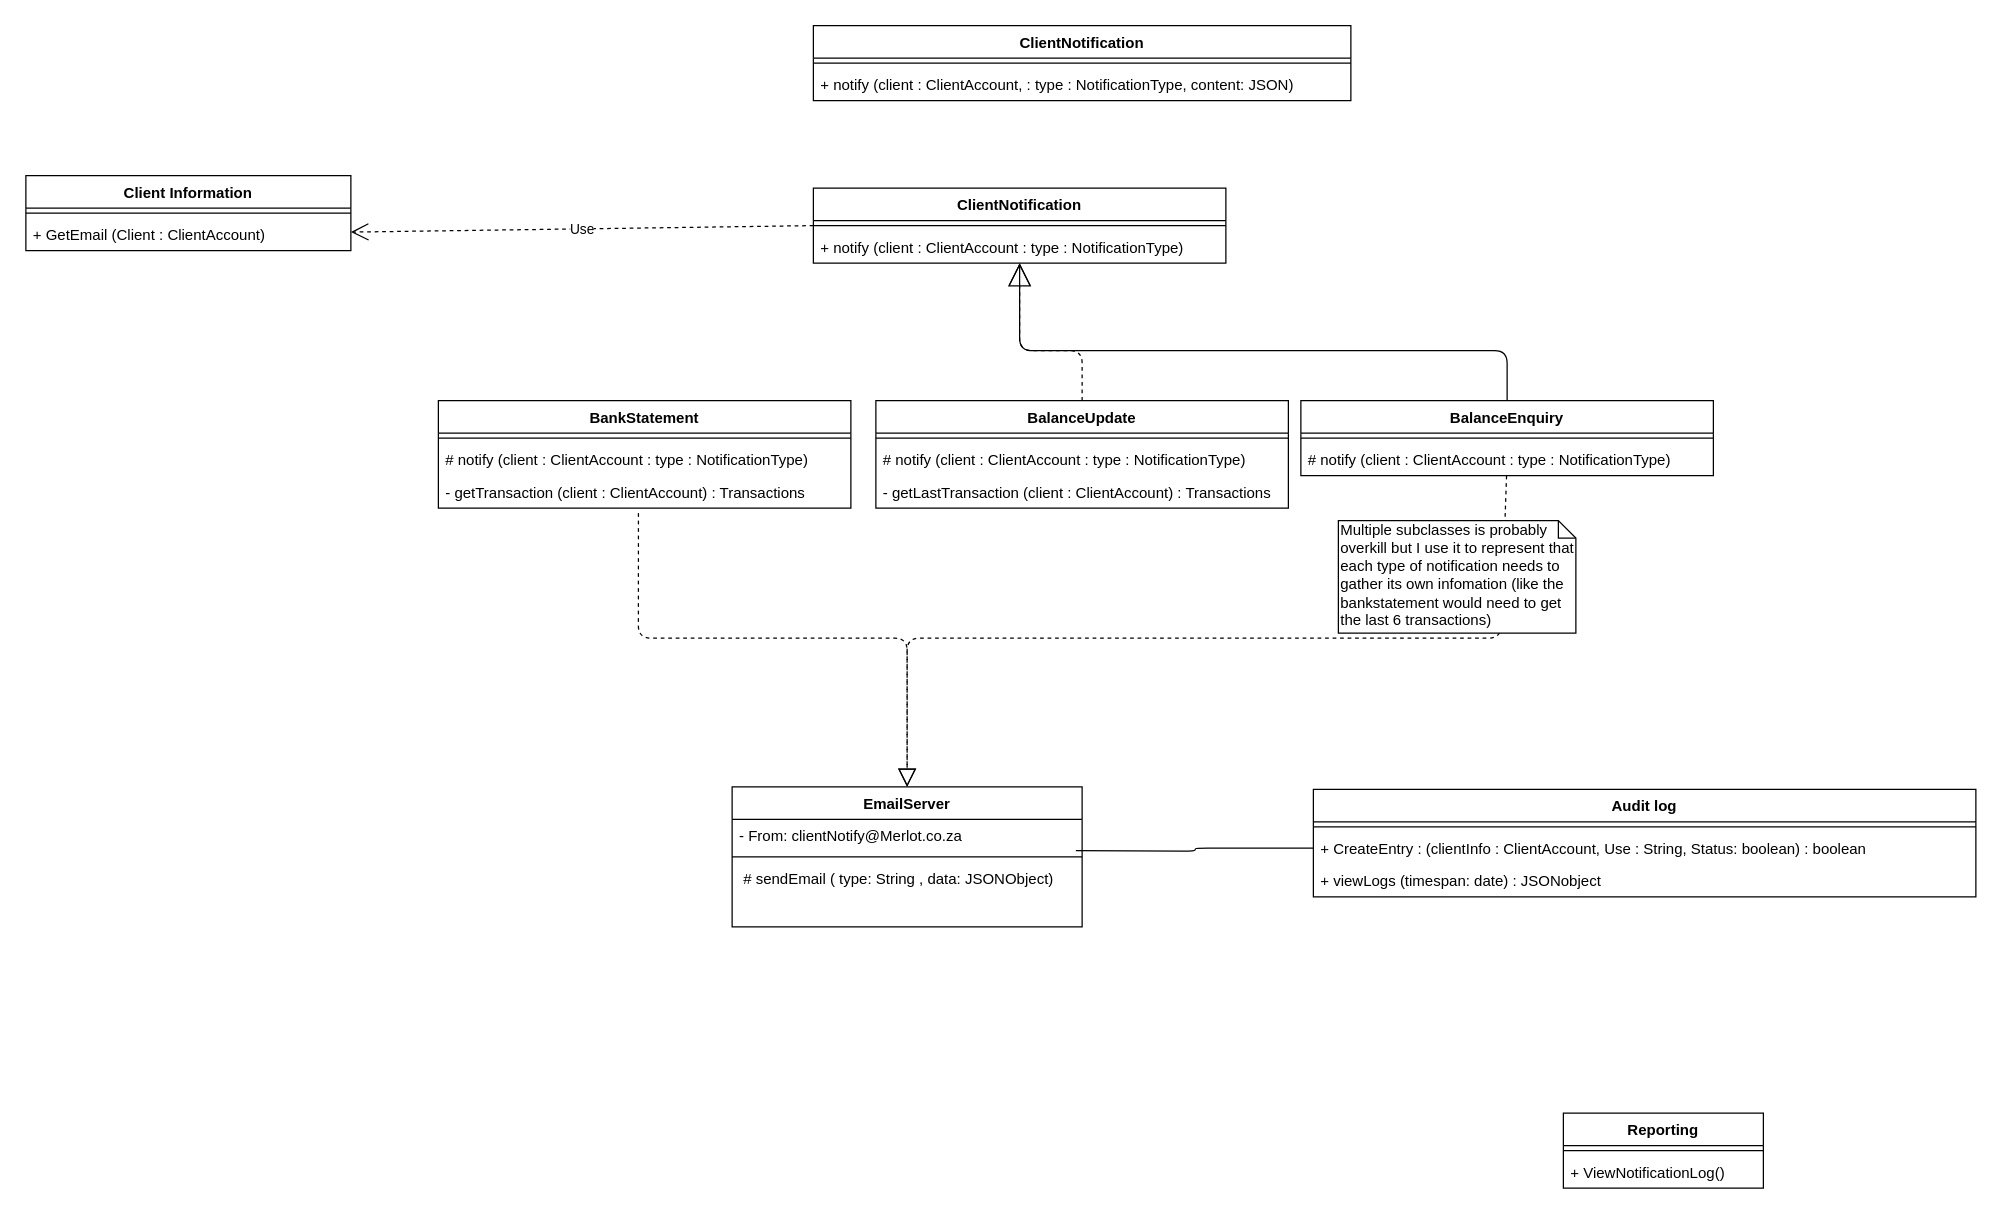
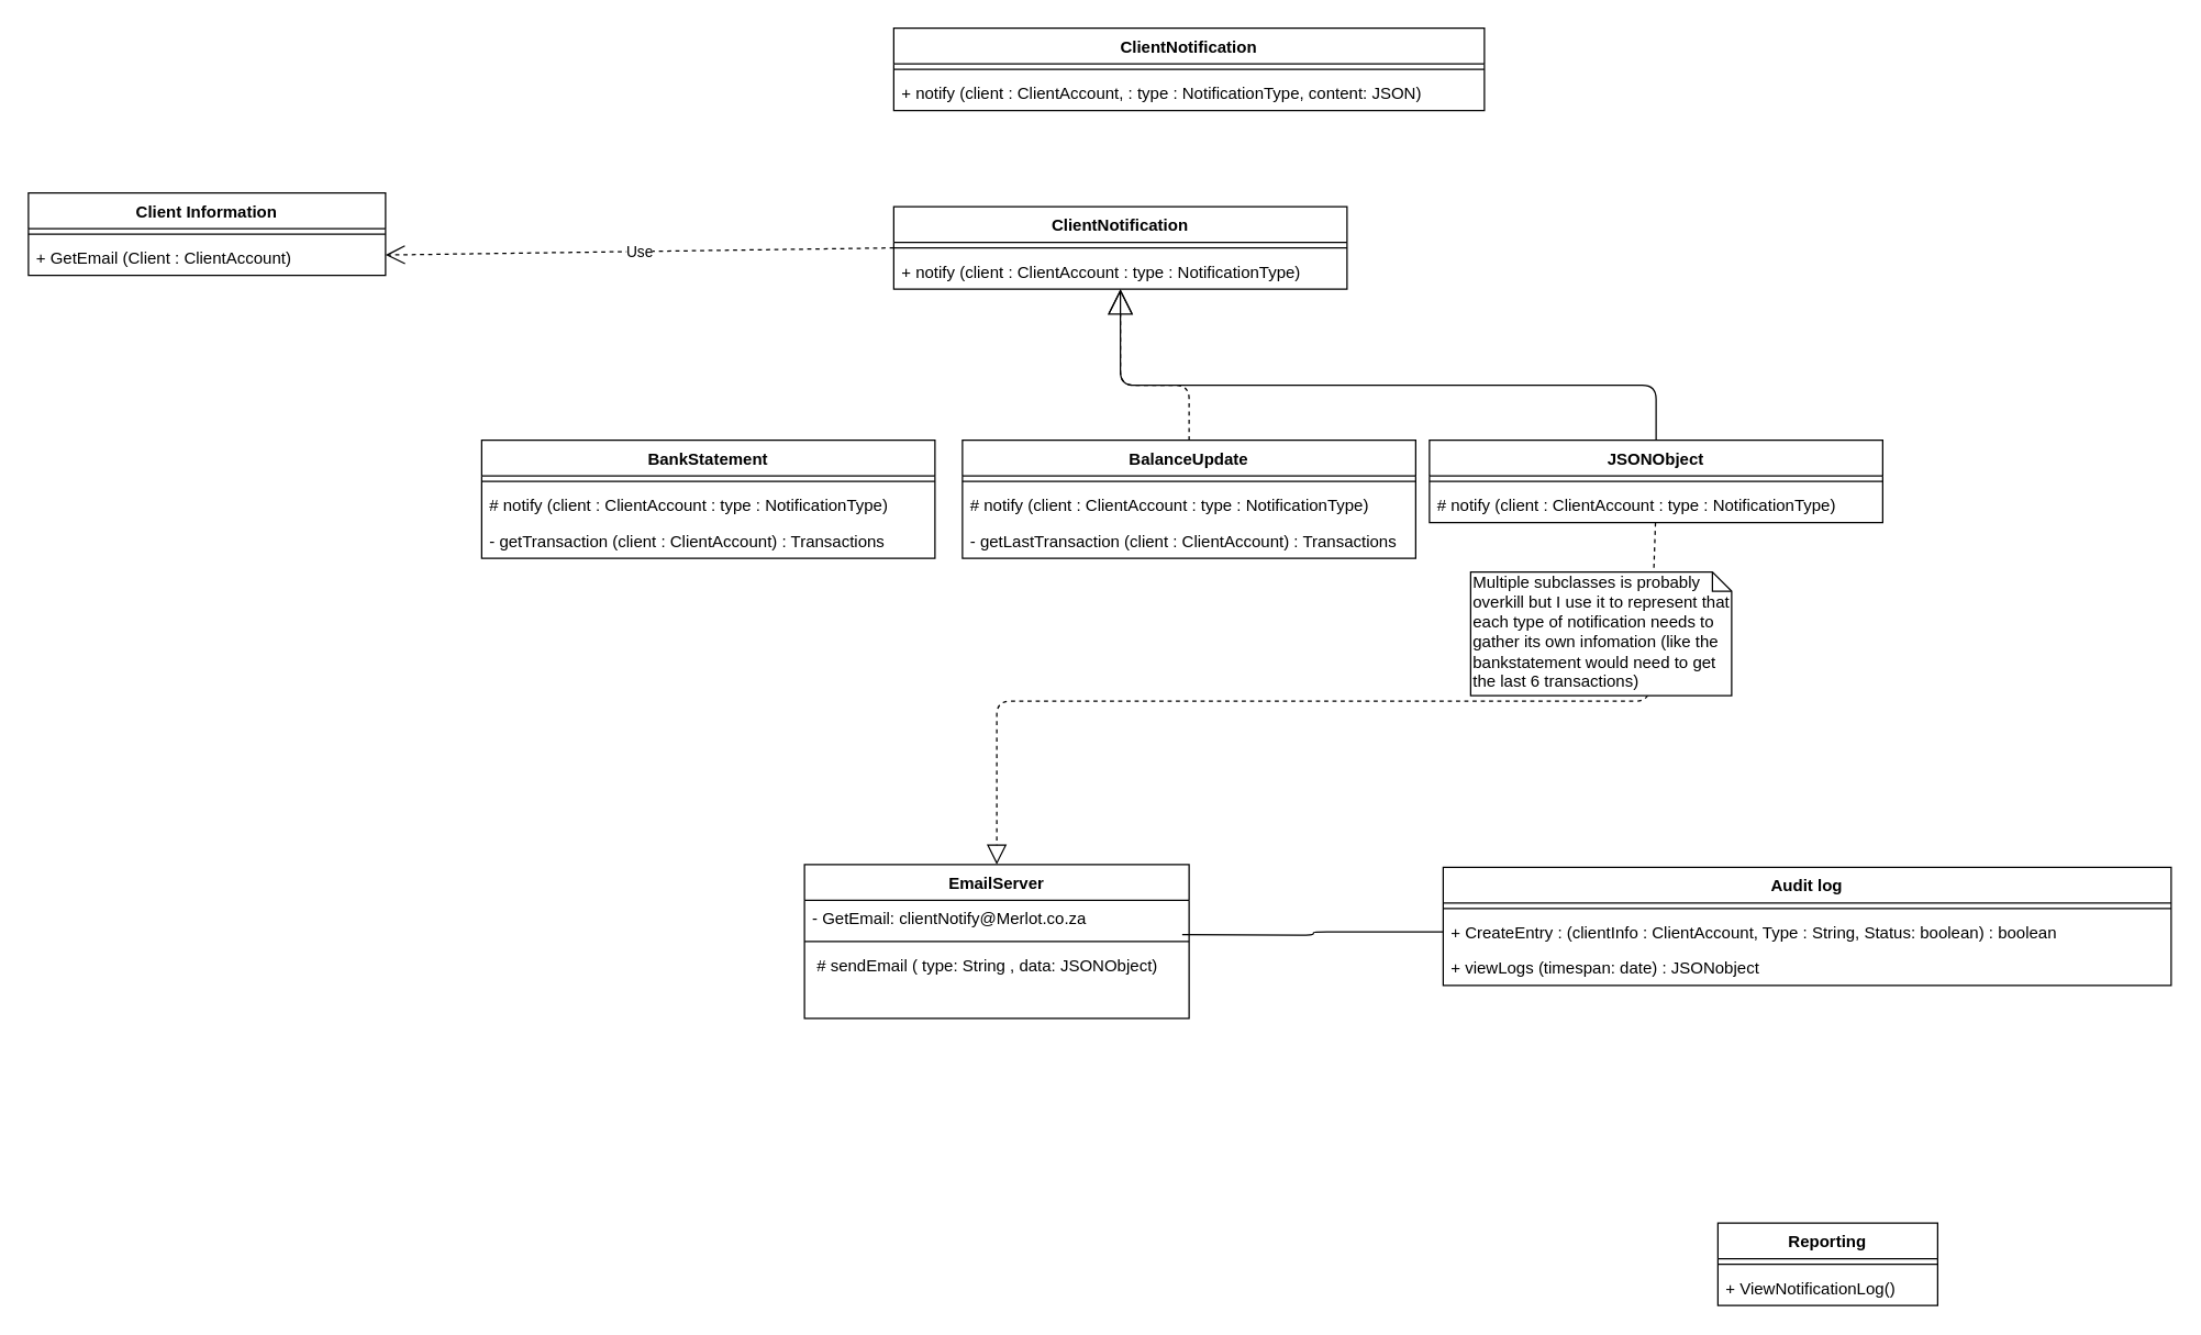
  <mxCell id="0" />
  <mxCell id="1" parent="0" />
  <mxCell id="2" value="ClientNotification&#10;" style="swimlane;fontStyle=1;align=center;verticalAlign=top;childLayout=stackLayout;horizontal=1;startSize=26;horizontalStack=0;resizeParent=1;resizeParentMax=0;resizeLast=0;collapsible=1;marginBottom=0;" parent="1" vertex="1"><mxGeometry x="650" y="150" width="330" height="60" as="geometry" /></mxCell>
  <mxCell id="3" value="" style="line;strokeWidth=1;fillColor=none;align=left;verticalAlign=middle;spacingTop=-1;spacingLeft=3;spacingRight=3;rotatable=0;labelPosition=right;points=[];portConstraint=eastwest;" parent="2" vertex="1"><mxGeometry y="26" width="330" height="8" as="geometry" /></mxCell>
  <mxCell id="4" value="+ notify (client : ClientAccount : type : NotificationType)" style="text;strokeColor=none;fillColor=none;align=left;verticalAlign=top;spacingLeft=4;spacingRight=4;overflow=hidden;rotatable=0;points=[[0,0.5],[1,0.5]];portConstraint=eastwest;" parent="2" vertex="1"><mxGeometry y="34" width="330" height="26" as="geometry" /></mxCell>
  <mxCell id="5" value="BankStatement" style="swimlane;fontStyle=1;align=center;verticalAlign=top;childLayout=stackLayout;horizontal=1;startSize=26;horizontalStack=0;resizeParent=1;resizeParentMax=0;resizeLast=0;collapsible=1;marginBottom=0;" parent="1" vertex="1"><mxGeometry x="350" y="320" width="330" height="86" as="geometry" /></mxCell>
  <mxCell id="6" value="" style="line;strokeWidth=1;fillColor=none;align=left;verticalAlign=middle;spacingTop=-1;spacingLeft=3;spacingRight=3;rotatable=0;labelPosition=right;points=[];portConstraint=eastwest;" parent="5" vertex="1"><mxGeometry y="26" width="330" height="8" as="geometry" /></mxCell>
  <mxCell id="7" value="# notify (client : ClientAccount : type : NotificationType)&#10;&#10;" style="text;strokeColor=none;fillColor=none;align=left;verticalAlign=top;spacingLeft=4;spacingRight=4;overflow=hidden;rotatable=0;points=[[0,0.5],[1,0.5]];portConstraint=eastwest;" parent="5" vertex="1"><mxGeometry y="34" width="330" height="26" as="geometry" /></mxCell>
  <mxCell id="8" value="- getTransaction (client : ClientAccount) : Transactions&#10;&#10;" style="text;strokeColor=none;fillColor=none;align=left;verticalAlign=top;spacingLeft=4;spacingRight=4;overflow=hidden;rotatable=0;points=[[0,0.5],[1,0.5]];portConstraint=eastwest;" parent="5" vertex="1"><mxGeometry y="60" width="330" height="26" as="geometry" /></mxCell>
  <mxCell id="9" value="BalanceUpdate" style="swimlane;fontStyle=1;align=center;verticalAlign=top;childLayout=stackLayout;horizontal=1;startSize=26;horizontalStack=0;resizeParent=1;resizeParentMax=0;resizeLast=0;collapsible=1;marginBottom=0;" parent="1" vertex="1"><mxGeometry x="700" y="320" width="330" height="86" as="geometry" /></mxCell>
  <mxCell id="10" value="" style="line;strokeWidth=1;fillColor=none;align=left;verticalAlign=middle;spacingTop=-1;spacingLeft=3;spacingRight=3;rotatable=0;labelPosition=right;points=[];portConstraint=eastwest;" parent="9" vertex="1"><mxGeometry y="26" width="330" height="8" as="geometry" /></mxCell>
  <mxCell id="11" value="# notify (client : ClientAccount : type : NotificationType)&#10;&#10;" style="text;strokeColor=none;fillColor=none;align=left;verticalAlign=top;spacingLeft=4;spacingRight=4;overflow=hidden;rotatable=0;points=[[0,0.5],[1,0.5]];portConstraint=eastwest;" parent="9" vertex="1"><mxGeometry y="34" width="330" height="26" as="geometry" /></mxCell>
  <mxCell id="12" value="- getLastTransaction (client : ClientAccount) : Transactions&#10;&#10;" style="text;strokeColor=none;fillColor=none;align=left;verticalAlign=top;spacingLeft=4;spacingRight=4;overflow=hidden;rotatable=0;points=[[0,0.5],[1,0.5]];portConstraint=eastwest;" parent="9" vertex="1"><mxGeometry y="60" width="330" height="26" as="geometry" /></mxCell>
  <mxCell id="13" value="" style="endArrow=block;endSize=16;endFill=0;html=1;exitX=0.5;exitY=0;exitDx=0;exitDy=0;dashed=1;" parent="1" source="9" target="4" edge="1"><mxGeometry y="32" width="160" relative="1" as="geometry"><mxPoint x="525" y="330" as="sourcePoint" /><mxPoint x="825" y="246" as="targetPoint" /><Array as="points"><mxPoint x="865" y="280" /><mxPoint x="815" y="280" /></Array><mxPoint x="-10" y="2" as="offset" /></mxGeometry></mxCell>
- <mxCell id="14" value="BalanceEnquiry" style="swimlane;fontStyle=1;align=center;verticalAlign=top;childLayout=stackLayout;horizontal=1;startSize=26;horizontalStack=0;resizeParent=1;resizeParentMax=0;resizeLast=0;collapsible=1;marginBottom=0;" parent="1" vertex="1"><mxGeometry x="1040" y="320" width="330" height="60" as="geometry" /></mxCell>
+ <mxCell id="14" value="JSONObject" style="swimlane;fontStyle=1;align=center;verticalAlign=top;childLayout=stackLayout;horizontal=1;startSize=26;horizontalStack=0;resizeParent=1;resizeParentMax=0;resizeLast=0;collapsible=1;marginBottom=0;" parent="1" vertex="1"><mxGeometry x="1040" y="320" width="330" height="60" as="geometry" /></mxCell>
  <mxCell id="15" value="" style="line;strokeWidth=1;fillColor=none;align=left;verticalAlign=middle;spacingTop=-1;spacingLeft=3;spacingRight=3;rotatable=0;labelPosition=right;points=[];portConstraint=eastwest;" parent="14" vertex="1"><mxGeometry y="26" width="330" height="8" as="geometry" /></mxCell>
  <mxCell id="16" value="# notify (client : ClientAccount : type : NotificationType)&#10;&#10;" style="text;strokeColor=none;fillColor=none;align=left;verticalAlign=top;spacingLeft=4;spacingRight=4;overflow=hidden;rotatable=0;points=[[0,0.5],[1,0.5]];portConstraint=eastwest;" parent="14" vertex="1"><mxGeometry y="34" width="330" height="26" as="geometry" /></mxCell>
  <mxCell id="17" value="" style="endArrow=open;endSize=16;endFill=0;html=1;exitX=0.5;exitY=0;exitDx=0;exitDy=0;" parent="1" source="14" target="4" edge="1"><mxGeometry y="32" width="160" relative="1" as="geometry"><mxPoint x="875" y="330" as="sourcePoint" /><mxPoint x="825" y="246" as="targetPoint" /><Array as="points"><mxPoint x="1205" y="280" /><mxPoint x="815" y="280" /></Array><mxPoint x="-10" y="2" as="offset" /></mxGeometry></mxCell>
  <mxCell id="18" value="EmailServer" style="swimlane;fontStyle=1;align=center;verticalAlign=top;childLayout=stackLayout;horizontal=1;startSize=26;horizontalStack=0;resizeParent=1;resizeParentMax=0;resizeLast=0;collapsible=1;marginBottom=0;" parent="1" vertex="1"><mxGeometry x="585" y="629" width="280" height="112" as="geometry" /></mxCell>
- <mxCell id="19" value="- From: clientNotify@Merlot.co.za" style="text;strokeColor=none;fillColor=none;align=left;verticalAlign=top;spacingLeft=4;spacingRight=4;overflow=hidden;rotatable=0;points=[[0,0.5],[1,0.5]];portConstraint=eastwest;" parent="18" vertex="1"><mxGeometry y="26" width="280" height="26" as="geometry" /></mxCell>
+ <mxCell id="19" value="- GetEmail: clientNotify@Merlot.co.za" style="text;strokeColor=none;fillColor=none;align=left;verticalAlign=top;spacingLeft=4;spacingRight=4;overflow=hidden;rotatable=0;points=[[0,0.5],[1,0.5]];portConstraint=eastwest;" parent="18" vertex="1"><mxGeometry y="26" width="280" height="26" as="geometry" /></mxCell>
  <mxCell id="20" value="" style="endArrow=none;html=1;edgeStyle=orthogonalEdgeStyle;entryX=0;entryY=0.5;entryDx=0;entryDy=0;" edge="1" parent="18" target="38"><mxGeometry relative="1" as="geometry"><mxPoint x="275" y="51" as="sourcePoint" /><mxPoint x="435" y="51" as="targetPoint" /></mxGeometry></mxCell>
  <mxCell id="21" value="" style="resizable=0;html=1;align=left;verticalAlign=bottom;labelBackgroundColor=#ffffff;fontSize=10;" connectable="0" vertex="1" parent="20"><mxGeometry x="-1" relative="1" as="geometry" /></mxCell>
  <mxCell id="22" value="" style="resizable=0;html=1;align=right;verticalAlign=bottom;labelBackgroundColor=#ffffff;fontSize=10;" connectable="0" vertex="1" parent="20"><mxGeometry x="1" relative="1" as="geometry" /></mxCell>
  <mxCell id="23" value="" style="line;strokeWidth=1;fillColor=none;align=left;verticalAlign=middle;spacingTop=-1;spacingLeft=3;spacingRight=3;rotatable=0;labelPosition=right;points=[];portConstraint=eastwest;" parent="18" vertex="1"><mxGeometry y="52" width="280" height="8" as="geometry" /></mxCell>
  <mxCell id="24" value=" # sendEmail ( type: String , data: JSONObject)" style="text;strokeColor=none;fillColor=none;align=left;verticalAlign=top;spacingLeft=4;spacingRight=4;overflow=hidden;rotatable=0;points=[[0,0.5],[1,0.5]];portConstraint=eastwest;" parent="18" vertex="1"><mxGeometry y="60" width="280" height="26" as="geometry" /></mxCell>
  <mxCell id="25" value="&#10;&#10;" style="text;strokeColor=none;fillColor=none;align=left;verticalAlign=top;spacingLeft=4;spacingRight=4;overflow=hidden;rotatable=0;points=[[0,0.5],[1,0.5]];portConstraint=eastwest;" parent="18" vertex="1"><mxGeometry y="86" width="280" height="26" as="geometry" /></mxCell>
  <mxCell id="26" value="" style="endArrow=block;dashed=1;endFill=0;endSize=12;html=1;entryX=0.5;entryY=0;entryDx=0;entryDy=0;" parent="1" source="16" target="18" edge="1"><mxGeometry width="160" relative="1" as="geometry"><mxPoint x="872" y="419" as="sourcePoint" /><mxPoint x="875" y="600" as="targetPoint" /><Array as="points"><mxPoint x="1200" y="510" /><mxPoint x="725" y="510" /></Array></mxGeometry></mxCell>
- <mxCell id="27" value="" style="endArrow=block;dashed=1;endFill=0;endSize=12;html=1;exitX=0.485;exitY=1.154;exitDx=0;exitDy=0;exitPerimeter=0;entryX=0.5;entryY=0;entryDx=0;entryDy=0;" parent="1" source="8" target="18" edge="1"><mxGeometry width="160" relative="1" as="geometry"><mxPoint x="470" y="420" as="sourcePoint" /><mxPoint x="870" y="590" as="targetPoint" /><Array as="points"><mxPoint x="510" y="510" /><mxPoint x="725" y="510" /></Array></mxGeometry></mxCell>
  <mxCell id="28" value="Multiple subclasses is probably overkill but I use it to represent that each type of notification needs to gather its own infomation (like the bankstatement would need to get the last 6 transactions)" style="shape=note;whiteSpace=wrap;html=1;size=14;verticalAlign=top;align=left;spacingTop=-6;" parent="1" vertex="1"><mxGeometry x="1070" y="416" width="190" height="90" as="geometry" /></mxCell>
  <mxCell id="29" value="ClientNotification&#10;" style="swimlane;fontStyle=1;align=center;verticalAlign=top;childLayout=stackLayout;horizontal=1;startSize=26;horizontalStack=0;resizeParent=1;resizeParentMax=0;resizeLast=0;collapsible=1;marginBottom=0;" parent="1" vertex="1"><mxGeometry x="650" y="20" width="430" height="60" as="geometry" /></mxCell>
  <mxCell id="30" value="" style="line;strokeWidth=1;fillColor=none;align=left;verticalAlign=middle;spacingTop=-1;spacingLeft=3;spacingRight=3;rotatable=0;labelPosition=right;points=[];portConstraint=eastwest;" parent="29" vertex="1"><mxGeometry y="26" width="430" height="8" as="geometry" /></mxCell>
  <mxCell id="31" value="+ notify (client : ClientAccount, : type : NotificationType, content: JSON)" style="text;strokeColor=none;fillColor=none;align=left;verticalAlign=top;spacingLeft=4;spacingRight=4;overflow=hidden;rotatable=0;points=[[0,0.5],[1,0.5]];portConstraint=eastwest;" parent="29" vertex="1"><mxGeometry y="34" width="430" height="26" as="geometry" /></mxCell>
  <mxCell id="32" value="Client Information" style="swimlane;fontStyle=1;align=center;verticalAlign=top;childLayout=stackLayout;horizontal=1;startSize=26;horizontalStack=0;resizeParent=1;resizeParentMax=0;resizeLast=0;collapsible=1;marginBottom=0;" parent="1" vertex="1"><mxGeometry x="20" y="140" width="260" height="60" as="geometry" /></mxCell>
  <mxCell id="33" value="" style="line;strokeWidth=1;fillColor=none;align=left;verticalAlign=middle;spacingTop=-1;spacingLeft=3;spacingRight=3;rotatable=0;labelPosition=right;points=[];portConstraint=eastwest;" parent="32" vertex="1"><mxGeometry y="26" width="260" height="8" as="geometry" /></mxCell>
  <mxCell id="34" value="+ GetEmail (Client : ClientAccount)" style="text;strokeColor=none;fillColor=none;align=left;verticalAlign=top;spacingLeft=4;spacingRight=4;overflow=hidden;rotatable=0;points=[[0,0.5],[1,0.5]];portConstraint=eastwest;" parent="32" vertex="1"><mxGeometry y="34" width="260" height="26" as="geometry" /></mxCell>
  <mxCell id="35" value="Use" style="endArrow=open;endSize=12;dashed=1;html=1;exitX=0;exitY=0.5;exitDx=0;exitDy=0;" parent="1" source="2" target="34" edge="1"><mxGeometry width="160" relative="1" as="geometry"><mxPoint x="370" y="180" as="sourcePoint" /><mxPoint x="530" y="180" as="targetPoint" /></mxGeometry></mxCell>
  <mxCell id="36" value="Audit log" style="swimlane;fontStyle=1;align=center;verticalAlign=top;childLayout=stackLayout;horizontal=1;startSize=26;horizontalStack=0;resizeParent=1;resizeParentMax=0;resizeLast=0;collapsible=1;marginBottom=0;" parent="1" vertex="1"><mxGeometry x="1050" y="631" width="530" height="86" as="geometry" /></mxCell>
  <mxCell id="37" value="" style="line;strokeWidth=1;fillColor=none;align=left;verticalAlign=middle;spacingTop=-1;spacingLeft=3;spacingRight=3;rotatable=0;labelPosition=right;points=[];portConstraint=eastwest;" parent="36" vertex="1"><mxGeometry y="26" width="530" height="8" as="geometry" /></mxCell>
- <mxCell id="38" value="+ CreateEntry : (clientInfo : ClientAccount, Use : String, Status: boolean) : boolean" style="text;strokeColor=none;fillColor=none;align=left;verticalAlign=top;spacingLeft=4;spacingRight=4;overflow=hidden;rotatable=0;points=[[0,0.5],[1,0.5]];portConstraint=eastwest;" parent="36" vertex="1"><mxGeometry y="34" width="530" height="26" as="geometry" /></mxCell>
+ <mxCell id="38" value="+ CreateEntry : (clientInfo : ClientAccount, Type : String, Status: boolean) : boolean" style="text;strokeColor=none;fillColor=none;align=left;verticalAlign=top;spacingLeft=4;spacingRight=4;overflow=hidden;rotatable=0;points=[[0,0.5],[1,0.5]];portConstraint=eastwest;" parent="36" vertex="1"><mxGeometry y="34" width="530" height="26" as="geometry" /></mxCell>
  <mxCell id="39" value="+ viewLogs (timespan: date) : JSONobject" style="text;strokeColor=none;fillColor=none;align=left;verticalAlign=top;spacingLeft=4;spacingRight=4;overflow=hidden;rotatable=0;points=[[0,0.5],[1,0.5]];portConstraint=eastwest;" parent="36" vertex="1"><mxGeometry y="60" width="530" height="26" as="geometry" /></mxCell>
  <mxCell id="40" value="Reporting" style="swimlane;fontStyle=1;align=center;verticalAlign=top;childLayout=stackLayout;horizontal=1;startSize=26;horizontalStack=0;resizeParent=1;resizeParentMax=0;resizeLast=0;collapsible=1;marginBottom=0;" vertex="1" parent="1"><mxGeometry x="1250" y="890" width="160" height="60" as="geometry" /></mxCell>
  <mxCell id="41" value="" style="line;strokeWidth=1;fillColor=none;align=left;verticalAlign=middle;spacingTop=-1;spacingLeft=3;spacingRight=3;rotatable=0;labelPosition=right;points=[];portConstraint=eastwest;" vertex="1" parent="40"><mxGeometry y="26" width="160" height="8" as="geometry" /></mxCell>
  <mxCell id="42" value="+ ViewNotificationLog()&#10;&#10;" style="text;strokeColor=none;fillColor=none;align=left;verticalAlign=top;spacingLeft=4;spacingRight=4;overflow=hidden;rotatable=0;points=[[0,0.5],[1,0.5]];portConstraint=eastwest;" vertex="1" parent="40"><mxGeometry y="34" width="160" height="26" as="geometry" /></mxCell>
